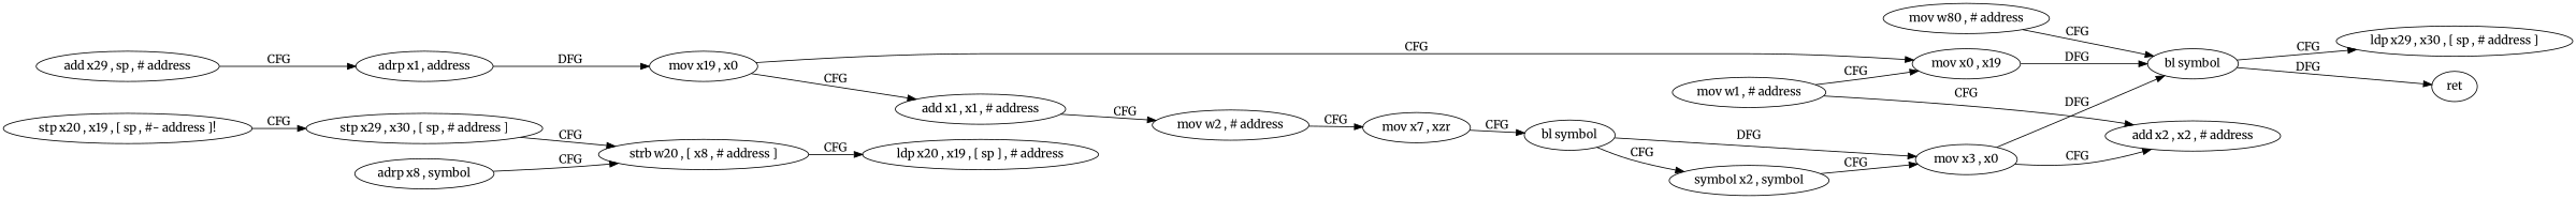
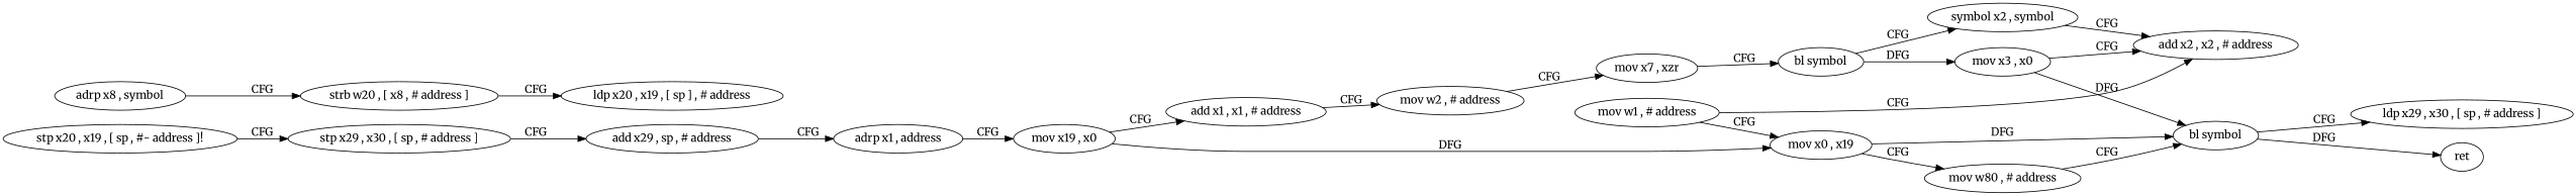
  digraph {
    fontname=Merriweather
    rankdir=LR
    node [fontname=Merriweather]
    edge [fontname=Merriweather]
    n1 [label="stp x20 , x19 , [ sp , #- address ]!"]
    n2 [label="stp x29 , x30 , [ sp , # address ]"]
    n3 [label="add x29 , sp , # address"]
    n4 [label="adrp x1 , address"]
    n5 [label="mov x19 , x0"]
    n6 [label="add x1 , x1 , # address"]
    n7 [label="mov x0 , x19"]
    n8 [label="mov w2 , # address"]
    n9 [label="bl symbol"]
    n10 [label="mov w80 , # address"]
    n11 [label="mov x7 , xzr"]
    n12 [label="bl symbol"]
    n13 [label="symbol x2 , symbol"]
    n14 [label="mov x3 , x0"]
    n15 [label="add x2 , x2 , # address"]
    n16 [label="ldp x29 , x30 , [ sp , # address ]"]
    n17 [label=ret]
    n18 [label="mov w1 , # address"]
    n19 [label="adrp x8 , symbol"]
    n20 [label="strb w20 , [ x8 , # address ]"]
    n21 [label="ldp x20 , x19 , [ sp ] , # address"]
    n1 -> n2 [label=CFG]
-   n2 -> n20 [label=CFG]
+   n2 -> n3 [label=CFG]
    n3 -> n4 [label=CFG]
-   n4 -> n5 [label=DFG]
+   n4 -> n5 [label=CFG]
    n5 -> n6 [label=CFG]
-   n5 -> n7 [label=CFG]
+   n5 -> n7 [label=DFG]
    n6 -> n8 [label=CFG]
    n7 -> n9 [label=DFG]
+   n7 -> n10 [label=CFG]
    n8 -> n11 [label=CFG]
    n9 -> n16 [label=CFG]
    n9 -> n17 [label=DFG]
    n10 -> n9 [label=CFG]
    n11 -> n12 [label=CFG]
    n12 -> n13 [label=CFG]
    n12 -> n14 [label=DFG]
-   n13 -> n14 [label=CFG]
+   n13 -> n15 [label=CFG]
    n14 -> n9 [label=DFG]
    n14 -> n15 [label=CFG]
    n18 -> n7 [label=CFG]
    n18 -> n15 [label=CFG]
    n19 -> n20 [label=CFG]
    n20 -> n21 [label=CFG]
  }
